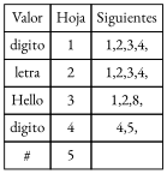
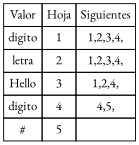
  digraph {
    fontname="EB Garamond"
-   n1 [label=<  <TABLE BORDER="0" CELLBORDER="1" CELLSPACING="0" CELLPADDING="4"> <TR><TD>Valor</TD><TD>Hoja</TD><TD>Siguientes</TD></TR> <TR> <TD>digito</TD><TD>1</TD><TD>1,2,3,4,</TD> </TR> <TR> <TD>letra</TD><TD>2</TD><TD>1,2,3,4,</TD> </TR> <TR> <TD>Hello</TD><TD>3</TD><TD>1,2,8,</TD> </TR> <TR> <TD>digito</TD><TD>4</TD><TD>4,5,</TD> </TR> <TR> <TD>#</TD><TD>5</TD><TD></TD> </TR>    </TABLE>> margin=0 shape=none fontname="EB Garamond"]
+   n1 [label=<  <TABLE BORDER="0" CELLBORDER="1" CELLSPACING="0" CELLPADDING="4"> <TR><TD>Valor</TD><TD>Hoja</TD><TD>Siguientes</TD></TR> <TR> <TD>digito</TD><TD>1</TD><TD>1,2,3,4,</TD> </TR> <TR> <TD>letra</TD><TD>2</TD><TD>1,2,3,4,</TD> </TR> <TR> <TD>Hello</TD><TD>3</TD><TD>1,2,4,</TD> </TR> <TR> <TD>digito</TD><TD>4</TD><TD>4,5,</TD> </TR> <TR> <TD>#</TD><TD>5</TD><TD></TD> </TR>    </TABLE>> margin=0 shape=none fontname="EB Garamond"]
  }
